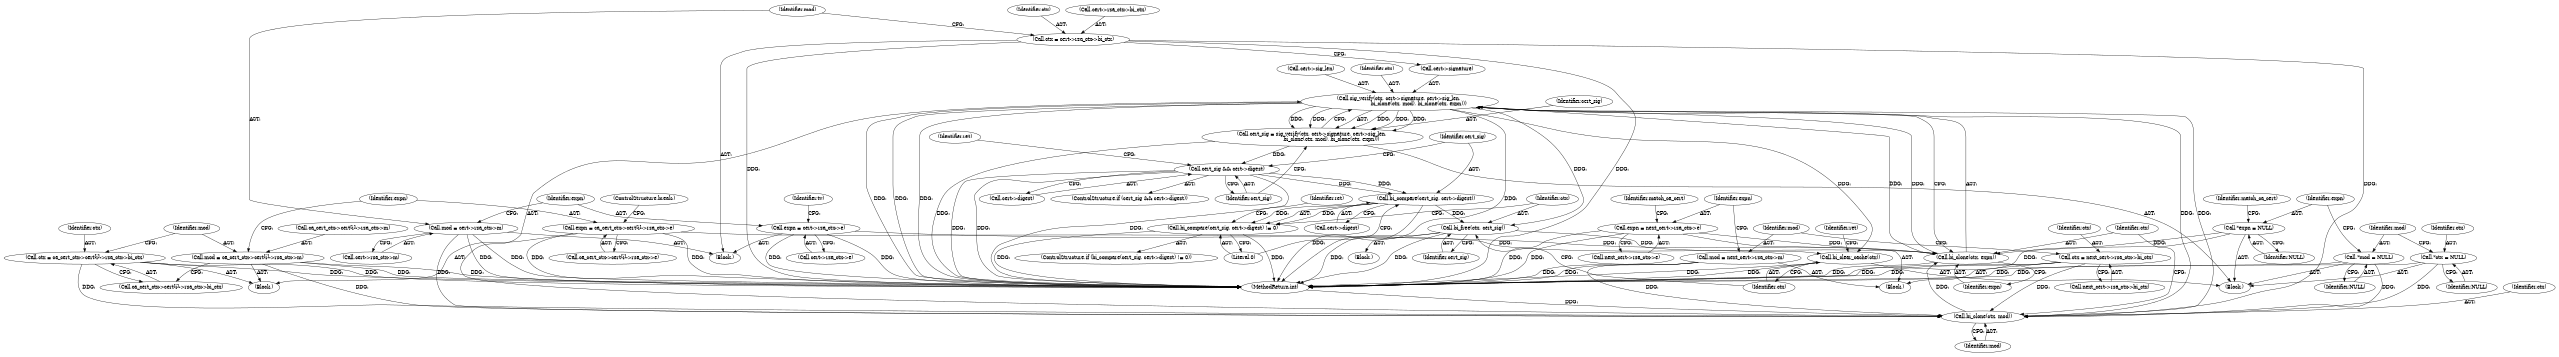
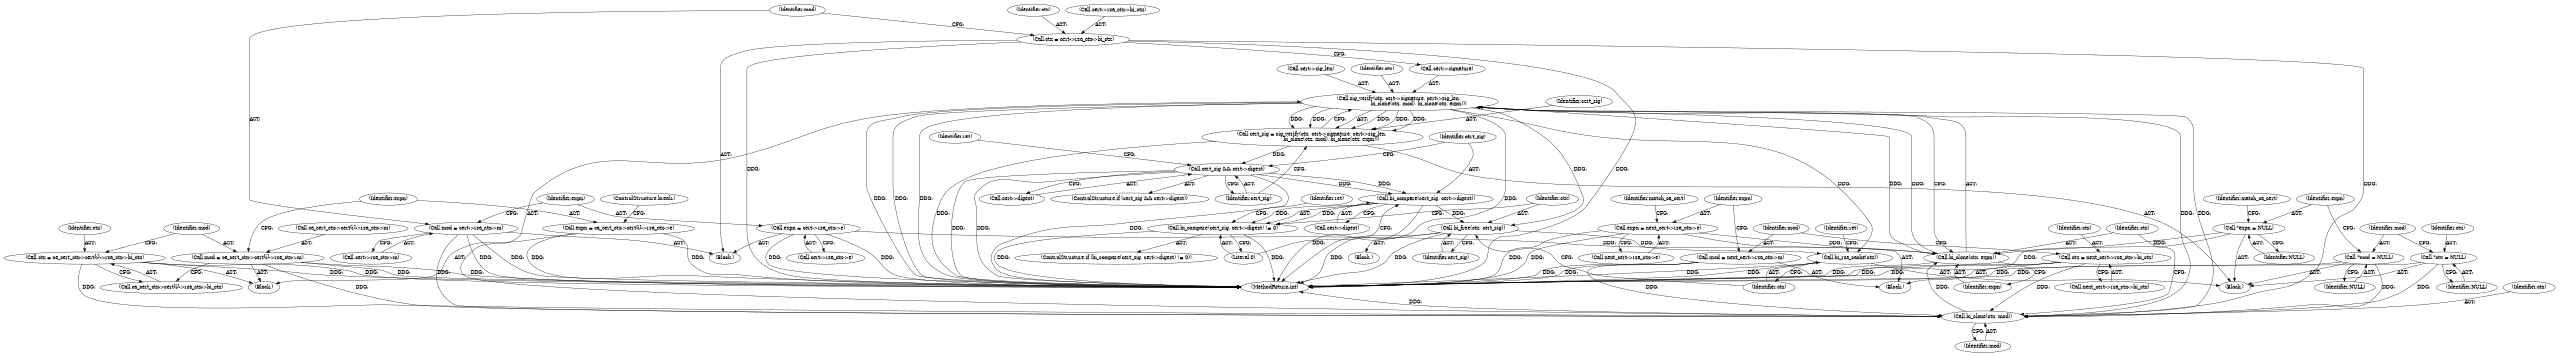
  digraph {
    n1 [label="(Call,sig_verify(ctx, cert->signature, cert->sig_len, \n                         bi_clone(ctx, mod), bi_clone(ctx, expn)))"]
    n2 [label="(Call,bi_clone(ctx, expn))"]
    n3 [label="(Call,cert_sig = sig_verify(ctx, cert->signature, cert->sig_len, \n                         bi_clone(ctx, mod), bi_clone(ctx, expn)))"]
    n4 [label="(Call,bi_free(ctx, cert_sig))"]
-   n5 [label="(Call,bi_clear_cache(ctx))"]
+   n5 [label="(Call,bi_rsa_cache(ctx))"]
    n6 [label="(MethodReturn,int)"]
    n7 [label="(Identifier,expn)"]
    n8 [label="(Block,)"]
    n9 [label="(Call,cert_sig && cert->digest)"]
    n10 [label="(Identifier,cert_sig)"]
    n11 [label="(Block,)"]
    n12 [label="(Identifier,ctx)"]
    n13 [label="(Call,bi_clone(ctx, mod))"]
    n14 [label="(Identifier,mod)"]
    n15 [label="(Call,ctx = ca_cert_ctx->cert[i]->rsa_ctx->bi_ctx)"]
    n16 [label="(Call,ca_cert_ctx->cert[i]->rsa_ctx->bi_ctx)"]
    n17 [label="(Block,)"]
    n18 [label="(Call,ctx = cert->rsa_ctx->bi_ctx)"]
    n19 [label="(Block,)"]
    n20 [label="(Call,cert->signature)"]
    n21 [label="(Call,cert->rsa_ctx->bi_ctx)"]
    n22 [label="(Call,*ctx = NULL)"]
    n23 [label="(Identifier,NULL)"]
    n24 [label="(Call,ctx = next_cert->rsa_ctx->bi_ctx)"]
    n25 [label="(Block,)"]
    n26 [label="(Call,next_cert->rsa_ctx->bi_ctx)"]
    n27 [label="(Call,mod = cert->rsa_ctx->m)"]
    n28 [label="(Call,cert->rsa_ctx->m)"]
    n29 [label="(Call,*mod = NULL)"]
    n30 [label="(Identifier,NULL)"]
    n31 [label="(Call,mod = next_cert->rsa_ctx->m)"]
    n32 [label="(Call,mod = ca_cert_ctx->cert[i]->rsa_ctx->m)"]
    n33 [label="(Call,ca_cert_ctx->cert[i]->rsa_ctx->m)"]
    n34 [label="(Call,expn = ca_cert_ctx->cert[i]->rsa_ctx->e)"]
-   n35 [label="(Call,ca_cert_ctx->cert[i]->rsa_ctx->e)"]
    n36 [label="(Call,*expn = NULL)"]
    n37 [label="(Identifier,NULL)"]
    n38 [label="(Call,expn = next_cert->rsa_ctx->e)"]
    n39 [label="(Call,next_cert->rsa_ctx->e)"]
    n40 [label="(Call,expn = cert->rsa_ctx->e)"]
    n41 [label="(Call,cert->rsa_ctx->e)"]
    n42 [label="(Call,bi_compare(cert_sig, cert->digest))"]
    n43 [label="(Identifier,cert_sig)"]
    n44 [label="(ControlStructure,if (cert_sig && cert->digest))"]
    n45 [label="(Call,cert->digest)"]
    n46 [label="(Call,bi_compare(cert_sig, cert->digest) != 0)"]
    n47 [label="(Call,cert->digest)"]
    n48 [label="(ControlStructure,if (bi_compare(cert_sig, cert->digest) != 0))"]
    n49 [label="(Literal,0)"]
-   n50 [label="(Identifier,tv)"]
    n51 [label="(Identifier,ctx)"]
    n52 [label="(Identifier,mod)"]
    n53 [label="(Identifier,match_ca_cert)"]
    n54 [label="(Identifier,mod)"]
    n55 [label="(Identifier,ctx)"]
    n56 [label="(Identifier,expn)"]
    n57 [label="(Identifier,ret)"]
    n58 [label="(Identifier,ret)"]
    n59 [label="(Identifier,mod)"]
    n60 [label="(Identifier,mod)"]
    n61 [label="(Identifier,ret)"]
    n62 [label="(Call,cert->sig_len)"]
    n63 [label="(ControlStructure,break;)"]
    n64 [label="(Identifier,match_ca_cert)"]
    n65 [label="(Identifier,expn)"]
    n66 [label="(Identifier,ctx)"]
    n67 [label="(Identifier,ctx)"]
    n68 [label="(Identifier,cert_sig)"]
    n69 [label="(Identifier,ctx)"]
    n70 [label="(Identifier,ctx)"]
    n71 [label="(Identifier,expn)"]
    n72 [label="(Identifier,ctx)"]
    n73 [label="(Identifier,expn)"]
    n74 [label="(Identifier,cert_sig)"]
    n75 [label="(Identifier,ctx)"]
    n1 -> n2 [label="CFG: "]
    n1 -> n3 [label="AST: "]
    n1 -> n3 [label="DDG: "]
    n1 -> n3 [label="DDG: "]
    n1 -> n3 [label="DDG: "]
    n1 -> n3 [label="DDG: "]
    n1 -> n3 [label="DDG: "]
    n1 -> n4 [label="DDG: "]
    n1 -> n5 [label="DDG: "]
    n1 -> n6 [label="DDG: "]
    n1 -> n6 [label="DDG: "]
    n1 -> n6 [label="DDG: "]
    n1 -> n6 [label="DDG: "]
    n2 -> n1 [label="AST: "]
    n2 -> n1 [label="DDG: "]
    n2 -> n1 [label="DDG: "]
    n2 -> n6 [label="DDG: "]
    n2 -> n7 [label="CFG: "]
    n3 -> n1 [label="CFG: "]
    n3 -> n6 [label="DDG: "]
    n3 -> n8 [label="AST: "]
    n3 -> n9 [label="DDG: "]
    n4 -> n5 [label="DDG: "]
    n4 -> n6 [label="DDG: "]
    n4 -> n6 [label="DDG: "]
    n4 -> n10 [label="CFG: "]
    n4 -> n11 [label="AST: "]
    n5 -> n6 [label="DDG: "]
    n5 -> n6 [label="DDG: "]
    n5 -> n8 [label="AST: "]
    n5 -> n12 [label="CFG: "]
    n7 -> n2 [label="AST: "]
    n9 -> n6 [label="DDG: "]
    n9 -> n6 [label="DDG: "]
    n9 -> n6 [label="DDG: "]
    n9 -> n42 [label="DDG: "]
    n9 -> n42 [label="DDG: "]
    n9 -> n43 [label="CFG: "]
    n9 -> n44 [label="AST: "]
    n9 -> n45 [label="CFG: "]
    n10 -> n4 [label="AST: "]
    n12 -> n4 [label="CFG: "]
    n12 -> n5 [label="AST: "]
    n13 -> n1 [label="AST: "]
    n13 -> n1 [label="DDG: "]
    n13 -> n1 [label="DDG: "]
    n13 -> n2 [label="DDG: "]
-   n6 -> n13 [label="DDG: "]
+   n13 -> n6 [label="DDG: "]
    n13 -> n14 [label="CFG: "]
    n14 -> n13 [label="AST: "]
    n15 -> n6 [label="DDG: "]
    n15 -> n6 [label="DDG: "]
    n15 -> n13 [label="DDG: "]
    n15 -> n16 [label="CFG: "]
    n15 -> n17 [label="AST: "]
    n16 -> n15 [label="AST: "]
    n18 -> n6 [label="DDG: "]
    n18 -> n6 [label="DDG: "]
    n18 -> n13 [label="DDG: "]
    n18 -> n19 [label="AST: "]
    n18 -> n20 [label="CFG: "]
    n20 -> n1 [label="AST: "]
    n21 -> n18 [label="AST: "]
    n22 -> n6 [label="DDG: "]
    n22 -> n8 [label="AST: "]
    n22 -> n13 [label="DDG: "]
    n22 -> n23 [label="CFG: "]
    n23 -> n22 [label="AST: "]
    n24 -> n6 [label="DDG: "]
    n24 -> n6 [label="DDG: "]
    n24 -> n13 [label="DDG: "]
    n24 -> n25 [label="AST: "]
    n24 -> n26 [label="CFG: "]
    n26 -> n24 [label="AST: "]
    n27 -> n6 [label="DDG: "]
    n27 -> n6 [label="DDG: "]
    n27 -> n13 [label="DDG: "]
    n27 -> n19 [label="AST: "]
    n27 -> n28 [label="CFG: "]
    n28 -> n27 [label="AST: "]
    n29 -> n6 [label="DDG: "]
    n29 -> n8 [label="AST: "]
    n29 -> n13 [label="DDG: "]
    n29 -> n30 [label="CFG: "]
    n30 -> n29 [label="AST: "]
    n31 -> n6 [label="DDG: "]
    n31 -> n6 [label="DDG: "]
    n31 -> n13 [label="DDG: "]
    n31 -> n25 [label="AST: "]
    n32 -> n6 [label="DDG: "]
    n32 -> n6 [label="DDG: "]
    n32 -> n13 [label="DDG: "]
    n32 -> n16 [label="CFG: "]
    n32 -> n17 [label="AST: "]
    n33 -> n32 [label="AST: "]
-   n34 -> n2 [label="DDG: "]
    n34 -> n6 [label="DDG: "]
    n34 -> n6 [label="DDG: "]
    n34 -> n17 [label="AST: "]
-   n34 -> n35 [label="CFG: "]
-   n35 -> n34 [label="AST: "]
    n36 -> n2 [label="DDG: "]
    n36 -> n6 [label="DDG: "]
    n36 -> n8 [label="AST: "]
    n36 -> n37 [label="CFG: "]
    n37 -> n36 [label="AST: "]
    n38 -> n2 [label="DDG: "]
    n38 -> n6 [label="DDG: "]
    n38 -> n6 [label="DDG: "]
    n38 -> n25 [label="AST: "]
    n38 -> n39 [label="CFG: "]
    n39 -> n38 [label="AST: "]
    n40 -> n2 [label="DDG: "]
    n40 -> n6 [label="DDG: "]
    n40 -> n6 [label="DDG: "]
    n40 -> n19 [label="AST: "]
    n40 -> n41 [label="CFG: "]
    n41 -> n40 [label="AST: "]
    n42 -> n4 [label="DDG: "]
    n42 -> n6 [label="DDG: "]
    n42 -> n46 [label="AST: "]
    n42 -> n46 [label="DDG: "]
    n42 -> n46 [label="DDG: "]
    n42 -> n47 [label="CFG: "]
    n43 -> n3 [label="CFG: "]
    n43 -> n9 [label="AST: "]
    n45 -> n9 [label="AST: "]
    n46 -> n6 [label="DDG: "]
    n46 -> n6 [label="DDG: "]
    n46 -> n48 [label="AST: "]
    n46 -> n49 [label="CFG: "]
    n47 -> n42 [label="AST: "]
    n49 -> n42 [label="CFG: "]
    n49 -> n46 [label="AST: "]
-   n50 -> n40 [label="CFG: "]
    n51 -> n18 [label="AST: "]
    n52 -> n15 [label="CFG: "]
    n52 -> n32 [label="AST: "]
    n53 -> n38 [label="CFG: "]
    n54 -> n24 [label="CFG: "]
    n54 -> n31 [label="AST: "]
    n55 -> n2 [label="AST: "]
    n55 -> n13 [label="CFG: "]
    n56 -> n31 [label="CFG: "]
    n56 -> n38 [label="AST: "]
    n57 -> n9 [label="CFG: "]
    n58 -> n5 [label="CFG: "]
    n59 -> n18 [label="CFG: "]
    n59 -> n27 [label="AST: "]
    n60 -> n22 [label="CFG: "]
    n60 -> n29 [label="AST: "]
    n61 -> n46 [label="CFG: "]
    n62 -> n1 [label="AST: "]
    n63 -> n34 [label="CFG: "]
    n64 -> n36 [label="CFG: "]
    n65 -> n27 [label="CFG: "]
    n65 -> n40 [label="AST: "]
    n66 -> n4 [label="AST: "]
    n66 -> n46 [label="CFG: "]
    n67 -> n24 [label="AST: "]
    n68 -> n9 [label="CFG: "]
    n68 -> n42 [label="AST: "]
    n69 -> n15 [label="AST: "]
    n70 -> n13 [label="AST: "]
    n71 -> n32 [label="CFG: "]
    n71 -> n34 [label="AST: "]
    n72 -> n22 [label="AST: "]
    n73 -> n29 [label="CFG: "]
    n73 -> n36 [label="AST: "]
    n74 -> n3 [label="AST: "]
    n75 -> n1 [label="AST: "]
  }
